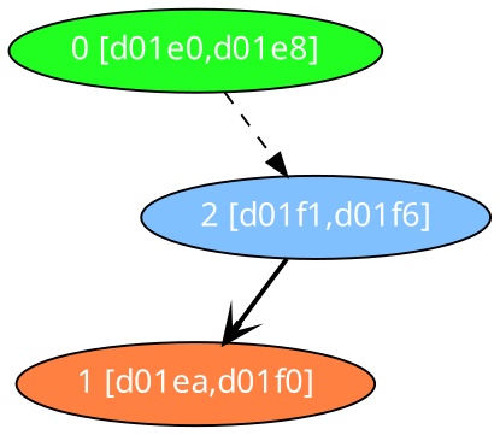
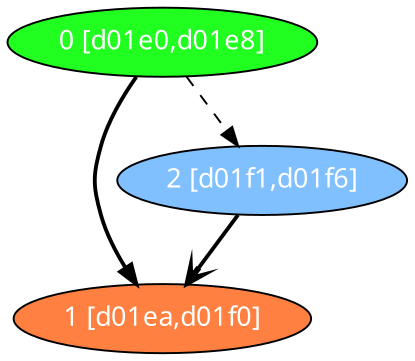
  digraph {
    fontname="Noto Sans"
    node [fontcolor="#ffffff" shape=oval style=filled fontname="Noto Sans"]
    edge [style=bold arrowhead=normal fontname="Noto Sans"]
    n1 [fillcolor="#20FF20" label="0 [d01e0,d01e8]"]
    n2 [fillcolor="#FF8040" label="1 [d01ea,d01f0]"]
    n3 [fillcolor="#80C0FF" label="2 [d01f1,d01f6]"]
+   n1 -> n2
    n1 -> n3 [style=dashed]
    n3 -> n2 [arrowhead=vee]
  }
